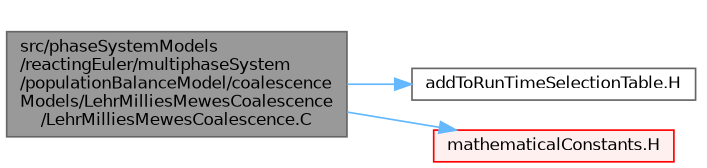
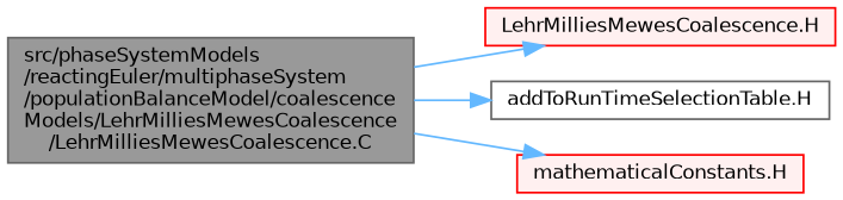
  digraph {
    rankdir=LR
    node [color=red fillcolor="#FFF0F0" fontname=Helvetica fontsize=10 shape=box style=filled]
    edge [color=steelblue1 fontname=Helvetica fontsize=10 labelfontname=Helvetica labelfontsize=10 style=solid]
    n1 [color=gray40 fillcolor=grey60 fontcolor=black height=0.2 label="src/phaseSystemModels\l/reactingEuler/multiphaseSystem\l/populationBalanceModel/coalescence\lModels/LehrMilliesMewesCoalescence\l/LehrMilliesMewesCoalescence.C" width=0.4]
+   n2 [height=0.2 label="LehrMilliesMewesCoalescence.H" width=0.4]
    n3 [color=grey40 fillcolor=white height=0.2 label="addToRunTimeSelectionTable.H" width=0.4]
    n4 [height=0.2 label="mathematicalConstants.H" width=0.4]
+   n1 -> n2
    n1 -> n3
    n1 -> n4
  }
